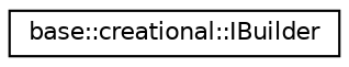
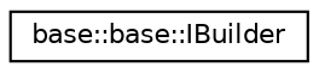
  digraph {
    rankdir=LR
-   n1 [color=black fillcolor=white fontname=Helvetica fontsize=10 height=0.2 label="base::creational::IBuilder" shape=record style=filled width=0.4]
+   n1 [color=black fillcolor=white fontname=Helvetica fontsize=10 height=0.2 label="base::base::IBuilder" shape=record style=filled width=0.4]
  }
